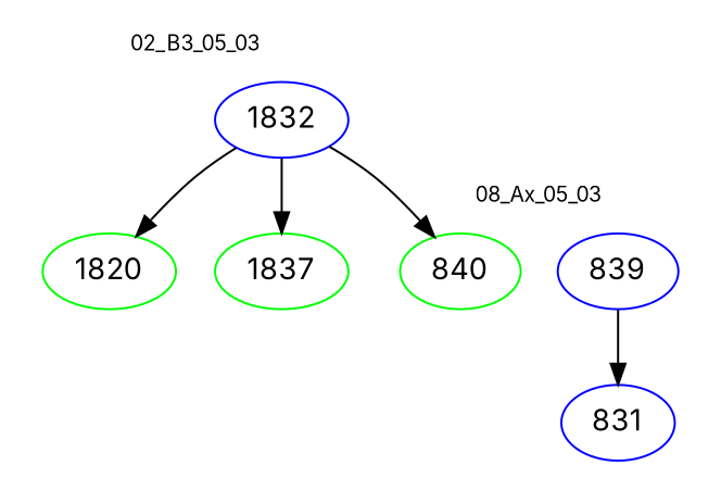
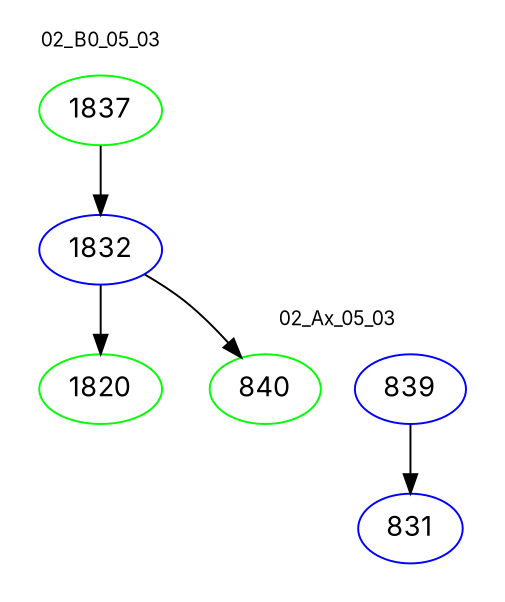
  digraph {
    fontname=Inter
    node [color=blue fontname=Inter]
    edge [color=black fontname=Inter]
    n1 [label=839]
    n2 [label=831]
    n3 [color=green label=840]
    n4 [label=1832]
    n5 [color=green label=1820]
    n6 [color=green label=1837]
    subgraph cluster_1 {
      color=white
      fontsize=10
-     label="08_Ax_05_03"
+     label="02_Ax_05_03"
      n1
      n2
      n3
    }
    subgraph cluster_2 {
      color=white
      fontsize=10
-     label="02_B3_05_03"
+     label="02_B0_05_03"
      n4
      n5
      n6
    }
    n1 -> n2
    n4 -> n3
    n4 -> n5
-   n4 -> n6
+   n6 -> n4
  }
